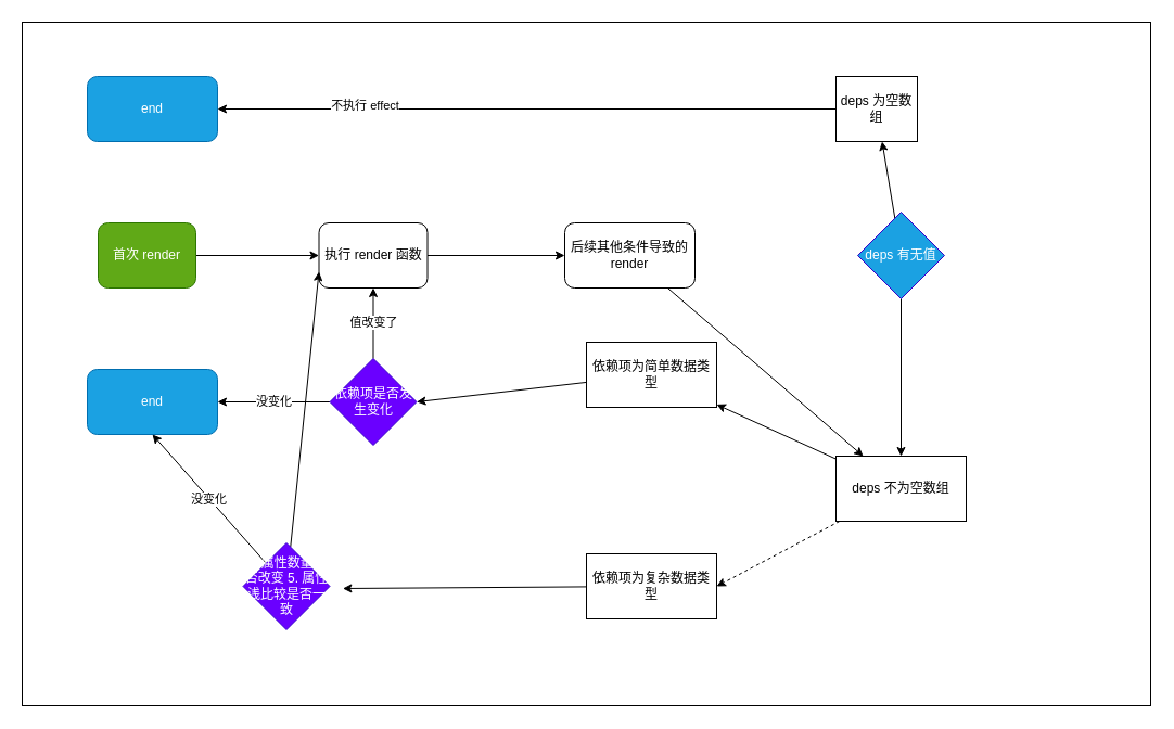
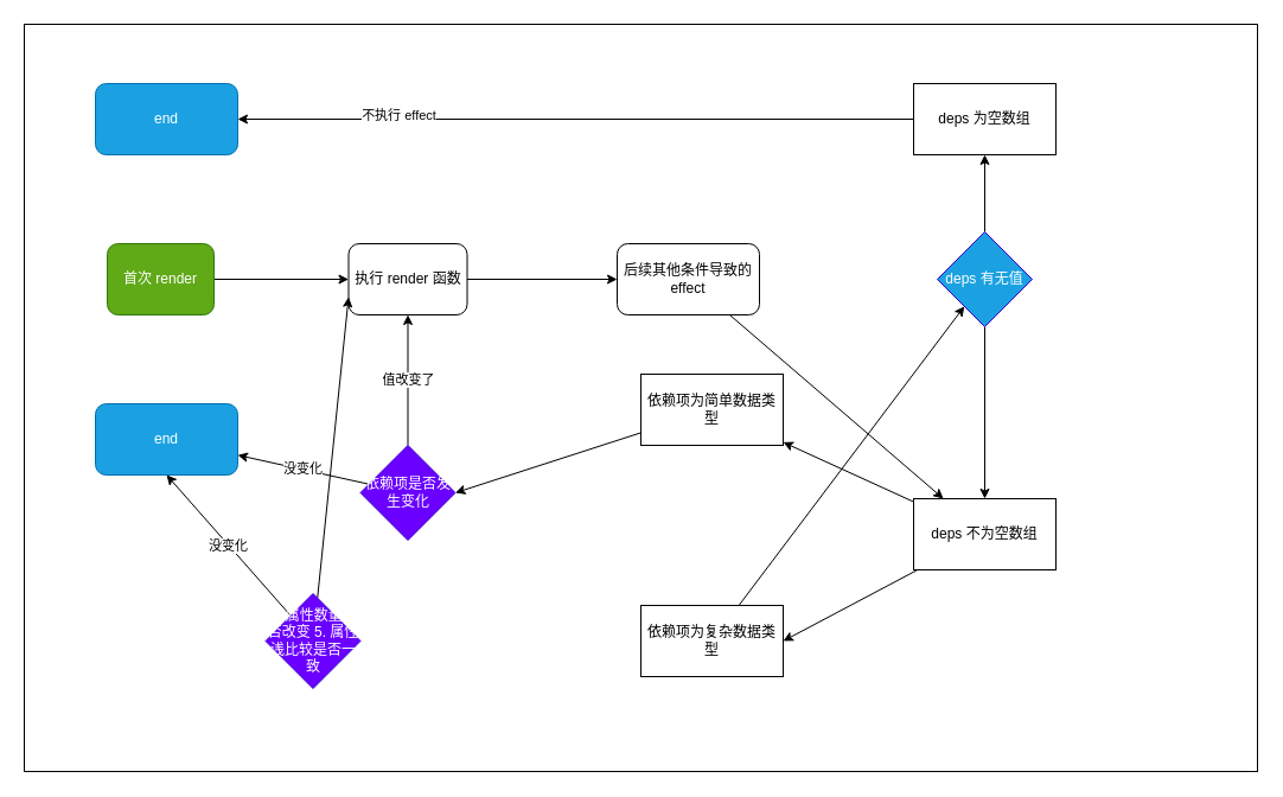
  <mxCell id="0" />
  <mxCell id="1" parent="0" />
  <mxCell id="2" value="" style="rounded=0;whiteSpace=wrap;html=1;" parent="1" vertex="1"><mxGeometry x="20" y="20" width="1040" height="630" as="geometry" /></mxCell>
  <mxCell id="3" value="" style="edgeStyle=none;html=1;" parent="1" source="4" target="6" edge="1"><mxGeometry relative="1" as="geometry" /></mxCell>
  <mxCell id="4" value="首次 render" style="rounded=1;whiteSpace=wrap;html=1;fillColor=#60a917;fontColor=#ffffff;strokeColor=#2D7600;" parent="1" vertex="1"><mxGeometry x="90" y="205" width="90" height="60" as="geometry" /></mxCell>
  <mxCell id="5" value="" style="edgeStyle=none;html=1;" edge="1" parent="1" source="6" target="8"><mxGeometry relative="1" as="geometry" /></mxCell>
  <mxCell id="6" value="执行 render 函数" style="whiteSpace=wrap;html=1;rounded=1;" parent="1" vertex="1"><mxGeometry x="293.5" y="205" width="100" height="60" as="geometry" /></mxCell>
  <mxCell id="7" value="" style="edgeStyle=none;html=1;" edge="1" parent="1" source="8" target="17"><mxGeometry relative="1" as="geometry" /></mxCell>
- <mxCell id="8" value="后续其他条件导致的&lt;br&gt;render" style="rounded=1;whiteSpace=wrap;html=1;" parent="1" vertex="1"><mxGeometry x="520" y="205" width="120" height="60" as="geometry" /></mxCell>
+ <mxCell id="8" value="后续其他条件导致的&lt;br&gt;effect" style="rounded=1;whiteSpace=wrap;html=1;" parent="1" vertex="1"><mxGeometry x="520" y="205" width="120" height="60" as="geometry" /></mxCell>
  <mxCell id="9" value="" style="edgeStyle=none;html=1;" edge="1" parent="1" source="11" target="14"><mxGeometry relative="1" as="geometry" /></mxCell>
  <mxCell id="10" value="" style="edgeStyle=none;html=1;" edge="1" parent="1" source="11" target="17"><mxGeometry relative="1" as="geometry" /></mxCell>
  <mxCell id="11" value="deps 有无值" style="rhombus;whiteSpace=wrap;html=1;fillColor=#1ba1e2;fontColor=#ffffff;strokeColor=#3700CC;" vertex="1" parent="1"><mxGeometry x="790" y="195" width="80" height="80" as="geometry" /></mxCell>
  <mxCell id="12" style="edgeStyle=none;html=1;entryX=1;entryY=0.5;entryDx=0;entryDy=0;" edge="1" parent="1" source="14" target="20"><mxGeometry relative="1" as="geometry" /></mxCell>
  <mxCell id="13" value="不执行 effect" style="edgeLabel;html=1;align=center;verticalAlign=middle;resizable=0;points=[];" vertex="1" connectable="0" parent="12"><mxGeometry x="0.658" y="-4" relative="1" as="geometry"><mxPoint x="38" as="offset" /></mxGeometry></mxCell>
- <mxCell id="14" value="deps 为空数组" style="rounded=0;whiteSpace=wrap;html=1;" vertex="1" parent="1"><mxGeometry x="770" y="70" width="75" height="60" as="geometry" /></mxCell>
+ <mxCell id="14" value="deps 为空数组" style="rounded=0;whiteSpace=wrap;html=1;" vertex="1" parent="1"><mxGeometry x="770" y="70" width="120" height="60" as="geometry" /></mxCell>
  <mxCell id="15" value="" style="edgeStyle=none;html=1;" edge="1" parent="1" source="17" target="19"><mxGeometry relative="1" as="geometry" /></mxCell>
- <mxCell id="16" style="edgeStyle=none;html=1;entryX=1;entryY=0.5;entryDx=0;entryDy=0;dashed=1;" edge="1" parent="1" source="17" target="26"><mxGeometry relative="1" as="geometry" /></mxCell>
+ <mxCell id="16" style="edgeStyle=none;html=1;entryX=1;entryY=0.5;entryDx=0;entryDy=0;" edge="1" parent="1" source="17" target="26"><mxGeometry relative="1" as="geometry" /></mxCell>
  <mxCell id="17" value="deps 不为空数组" style="rounded=0;whiteSpace=wrap;html=1;" vertex="1" parent="1"><mxGeometry x="770" y="420" width="120" height="60" as="geometry" /></mxCell>
  <mxCell id="18" style="edgeStyle=none;html=1;entryX=1;entryY=0.5;entryDx=0;entryDy=0;" edge="1" parent="1" source="19" target="23"><mxGeometry relative="1" as="geometry" /></mxCell>
  <mxCell id="19" value="依赖项为简单数据类型" style="whiteSpace=wrap;html=1;rounded=0;" vertex="1" parent="1"><mxGeometry x="540" y="315" width="120" height="60" as="geometry" /></mxCell>
  <mxCell id="20" value="end" style="rounded=1;whiteSpace=wrap;html=1;fillColor=#1ba1e2;fontColor=#ffffff;strokeColor=#006EAF;" vertex="1" parent="1"><mxGeometry x="80" y="70" width="120" height="60" as="geometry" /></mxCell>
  <mxCell id="21" value="没变化" style="edgeStyle=none;html=1;" edge="1" parent="1" source="23" target="24"><mxGeometry relative="1" as="geometry" /></mxCell>
  <mxCell id="22" value="值改变了" style="edgeStyle=none;html=1;" edge="1" parent="1" source="23" target="6"><mxGeometry relative="1" as="geometry" /></mxCell>
- <mxCell id="23" value="依赖项是否发生变化" style="rhombus;whiteSpace=wrap;html=1;fillColor=#6a00ff;fontColor=#ffffff;strokeColor=#3700CC;" vertex="1" parent="1"><mxGeometry x="303.5" y="330" width="80" height="80" as="geometry" /></mxCell>
+ <mxCell id="23" value="依赖项是否发生变化" style="rhombus;whiteSpace=wrap;html=1;fillColor=#6a00ff;fontColor=#ffffff;strokeColor=#3700CC;" vertex="1" parent="1"><mxGeometry x="303.5" y="375" width="80" height="80" as="geometry" /></mxCell>
  <mxCell id="24" value="end" style="rounded=1;whiteSpace=wrap;html=1;fillColor=#1ba1e2;fontColor=#ffffff;strokeColor=#006EAF;" vertex="1" parent="1"><mxGeometry x="80" y="340" width="120" height="60" as="geometry" /></mxCell>
- <mxCell id="25" style="edgeStyle=none;html=1;entryX=1.149;entryY=0.525;entryDx=0;entryDy=0;entryPerimeter=0;" edge="1" parent="1" source="26" target="29"><mxGeometry relative="1" as="geometry" /></mxCell>
+ <mxCell id="25" style="edgeStyle=none;html=1;" edge="1" parent="1" source="26" target="11"><mxGeometry relative="1" as="geometry" /></mxCell>
  <mxCell id="26" value="依赖项为复杂数据类型" style="rounded=0;whiteSpace=wrap;html=1;" vertex="1" parent="1"><mxGeometry x="540" y="510" width="120" height="60" as="geometry" /></mxCell>
  <mxCell id="27" style="edgeStyle=none;html=1;entryX=0;entryY=0.75;entryDx=0;entryDy=0;" edge="1" parent="1" source="29" target="6"><mxGeometry relative="1" as="geometry" /></mxCell>
  <mxCell id="28" value="没变化" style="edgeStyle=none;html=1;entryX=0.5;entryY=1;entryDx=0;entryDy=0;" edge="1" parent="1" source="29" target="24"><mxGeometry relative="1" as="geometry" /></mxCell>
  <mxCell id="29" value="1. 属性数量是否改变 5. 属性浅比较是否一致" style="rhombus;whiteSpace=wrap;html=1;fillColor=#6a00ff;fontColor=#ffffff;strokeColor=#3700CC;" vertex="1" parent="1"><mxGeometry x="223.5" y="500" width="80" height="80" as="geometry" /></mxCell>
